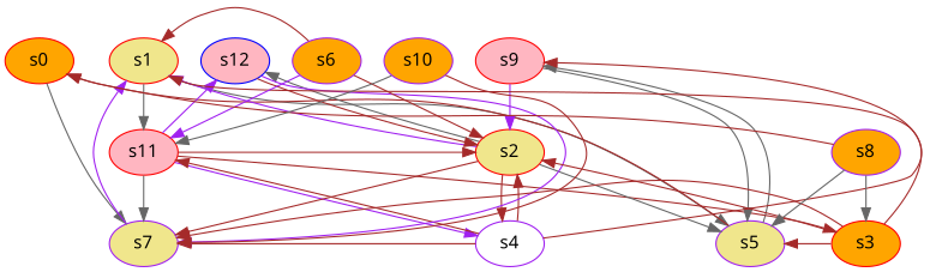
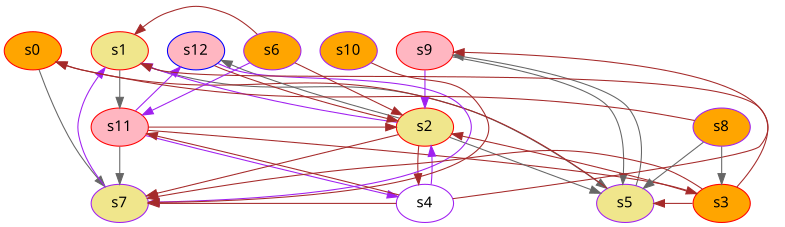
  digraph {
    fontname="Noto Sans"
    node [color=red fillcolor=orange fontname="Noto Sans" player=0 style=filled]
    edge [color=brown fontname="Noto Sans"]
    s0 [player=1]
    s7 [color=purple fillcolor=khaki]
    s1 [fillcolor=khaki]
    s5 [color=purple fillcolor=khaki]
    s11 [fillcolor=lightpink]
    s9 [fillcolor=lightpink player=1]
    s2 [fillcolor=khaki player=1]
    s4 [color=purple fillcolor=white]
    s12 [color=blue fillcolor=lightpink]
    s3 [player=1]
    s6 [color=purple player=1]
    s8 [color=purple player=1]
    s10 [color=purple]
    s0 -> s7 [color=gray40 constraint="time == 10 || time == 11 || time == 22"]
    s7 -> s1 [color=purple constraint="time % 2 == 1 && time % 3 == 0"]
    s1 -> s5 [color=gray40 constraint="time % 2 == 1 && time % 3 == 1"]
    s1 -> s11 [color=gray40]
    s5 -> s0 [constraint="!(time % 4 == 1)"]
    s5 -> s9 [color=gray40 constraint="time % 4 == 1"]
    s11 -> s7 [color=gray40]
    s11 -> s2 [constraint="time == 0 || time == 8 || time == 11"]
    s11 -> s4 [color=purple constraint="!(time % 4 == 1)"]
    s11 -> s12 [color=purple constraint="!(time % 4 == 2)"]
    s11 -> s3 [constraint="!(time % 6 == 2)"]
    s9 -> s5 [color=gray40 constraint="!(time % 3 == 2)"]
    s9 -> s2 [color=purple]
    s2 -> s7 [constraint="!(time % 6 == 3)"]
    s2 -> s1 [color=purple constraint="time % 5 == 2 || time % 5 == 3"]
    s2 -> s5 [color=gray40]
    s2 -> s4
    s2 -> s12 [color=gray40 constraint="time % 4 == 1 || time % 3 == 0"]
    s4 -> s7 [constraint="time % 3 == 2 || time % 5 == 3"]
    s4 -> s11 [constraint="time % 2 == 1"]
    s4 -> s9 [constraint="time % 3 == 0 && time % 4 == 2"]
-   s4 -> s2 [constraint="time == 2 || time == 12"]
+   s4 -> s2 [color=purple constraint="time == 2 || time == 12"]
    s12 -> s7 [color=purple constraint="time == 5 || time == 23"]
    s12 -> s2 [constraint="time % 3 == 2 && time % 3 == 2"]
    s3 -> s7 [constraint="time % 3 == 1 && time % 5 == 1"]
    s3 -> s1 [constraint="time % 2 == 1"]
    s3 -> s5 [constraint="time % 3 == 1 && time % 4 == 3"]
    s3 -> s2 [constraint="!(time % 3 == 2)"]
    s6 -> s1 [constraint="time % 5 == 0"]
    s6 -> s11 [color=purple constraint="time % 5 == 4 || time % 2 == 1"]
    s6 -> s2 [constraint="!(time % 5 == 3)"]
    s8 -> s0 [constraint="!(time % 3 == 2)"]
    s8 -> s5 [color=gray40]
    s8 -> s3 [color=gray40]
    s10 -> s7 [constraint="time % 3 == 1 || time % 4 == 2"]
-   s10 -> s11 [color=gray40 constraint="time % 2 == 1 || time % 4 == 2"]
  }
